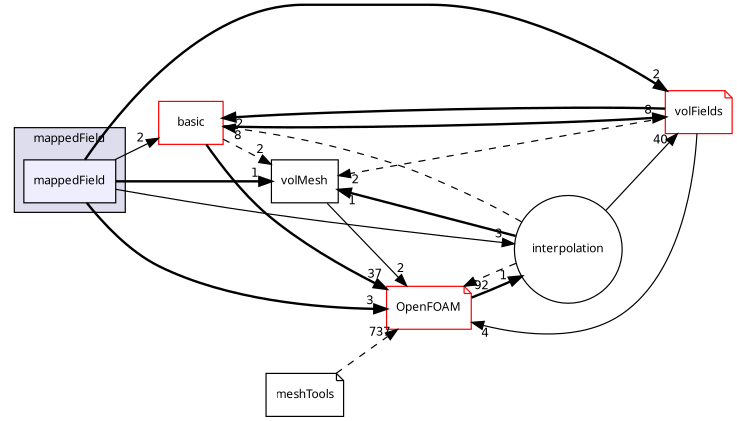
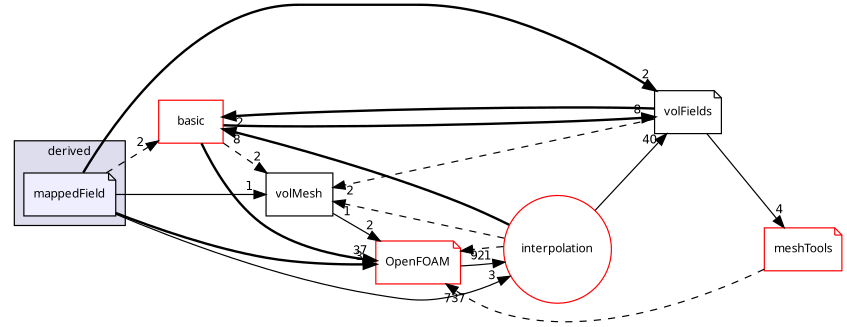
  digraph {
    compound=true
    fontname="Noto Sans"
    rankdir=LR
    node [fontname="Noto Sans" fontsize=10 shape=note color=red]
    edge [fontname="Noto Sans" headlabel=2 labeldistance=1.5 labelfontname=Helvetica labelfontsize=10 style=solid]
-   n1 [fillcolor="#eeeeff" label=mappedField pencolor=black shape=box style=filled color=""]
+   n1 [fillcolor="#eeeeff" label=mappedField pencolor=black style=filled color=""]
    n2 [label=basic shape=box]
    n3 [label=volMesh shape=box color=""]
-   n4 [label=volFields]
-   n5 [color=black label=interpolation shape=circle]
+   n4 [label=volFields color=""]
+   n5 [label=interpolation shape=circle]
    n6 [label=OpenFOAM]
-   n7 [color=black label=meshTools]
+   n7 [label=meshTools]
    subgraph cluster_1 {
      bgcolor="#ddddee"
      fontsize=10
-     label=mappedField
+     label=derived
      pencolor=black
      n1
    }
-   n1 -> n2
-   n1 -> n3 [headlabel=1 style=bold]
+   n1 -> n2 [style=dashed]
+   n1 -> n3 [headlabel=1]
    n1 -> n4 [style=bold]
    n1 -> n5 [headlabel=3]
    n1 -> n6 [headlabel=3 style=bold]
    n2 -> n3 [style=dashed]
    n2 -> n4 [headlabel=8 style=bold]
    n2 -> n6 [headlabel=37 style=bold]
    n3 -> n6
    n4 -> n2 [style=bold]
    n4 -> n3 [style=dashed]
-   n4 -> n6 [headlabel=4]
-   n5 -> n2 [headlabel=8 style=dashed]
-   n5 -> n3 [headlabel=1 style=bold]
+   n4 -> n7 [headlabel=4]
+   n5 -> n2 [headlabel=8 style=bold]
+   n5 -> n3 [headlabel=1 style=dashed]
    n5 -> n4 [headlabel=40]
    n5 -> n6 [headlabel=92 style=dashed]
-   n6 -> n5 [headlabel=1 style=bold]
+   n6 -> n5 [headlabel=1]
    n7 -> n6 [headlabel=737 style=dashed]
  }
